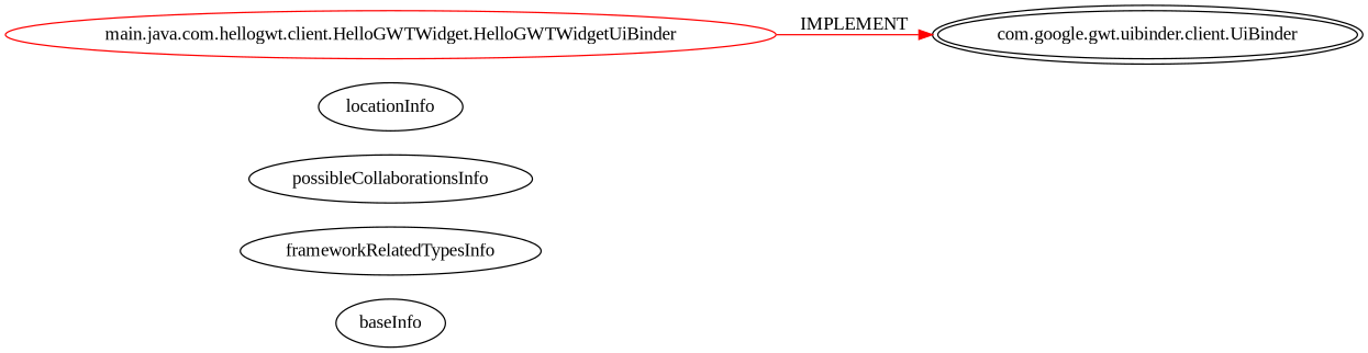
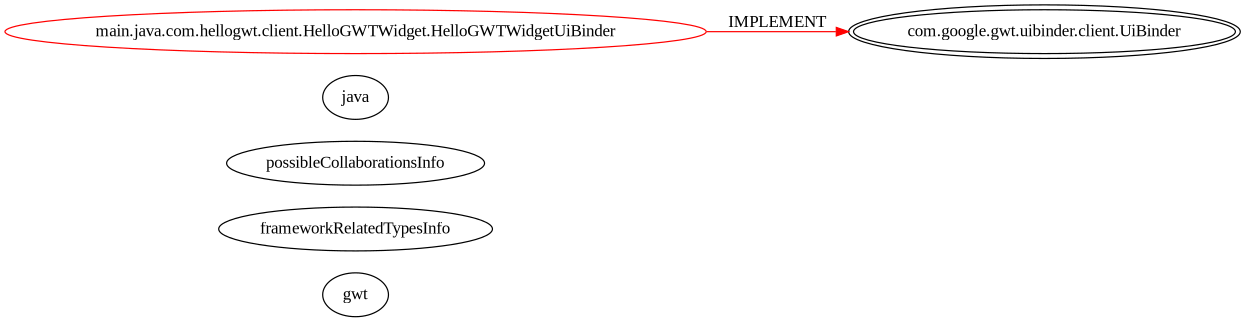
  digraph {
    rankdir=LR
    fontname="Liberation Serif"
    node [fontname="Liberation Serif"]
-   baseInfo [category=extension_graph graphId=1274 isAnonymous=false possibleRelation=false]
+   baseInfo [category=extension_graph graphId=1274 isAnonymous=false possibleRelation=false label=gwt]
    frameworkRelatedTypesInfo [0="com.google.gwt.uibinder.client.UiBinder"]
    possibleCollaborationsInfo
-   locationInfo [contextSignature=HelloGWTWidgetUiBinder filePath="/dissdoc-hellogwt/hellogwt-master/src/main/java/com/hellogwt/client/HelloGWTWidget.java" graphId=1274 projectName="dissdoc-hellogwt"]
+   locationInfo [contextSignature=HelloGWTWidgetUiBinder filePath="/dissdoc-hellogwt/hellogwt-master/src/main/java/com/hellogwt/client/HelloGWTWidget.java" graphId=1274 projectName="dissdoc-hellogwt" label=java]
    n5 [color=red isFrameworkType=false label="main.java.com.hellogwt.client.HelloGWTWidget.HelloGWTWidgetUiBinder" vertexType=ROOT_CLIENT_CLASS_DECLARATION]
    n6 [isFrameworkType=true label="com.google.gwt.uibinder.client.UiBinder" peripheries=2 vertexType=FRAMEWORK_INTERFACE_TYPE]
    n5 -> n6 [color=red label=IMPLEMENT fontname="Liberation Serif"]
  }
